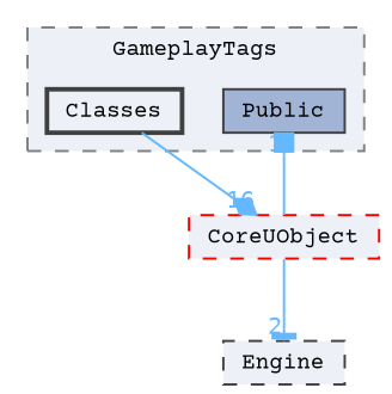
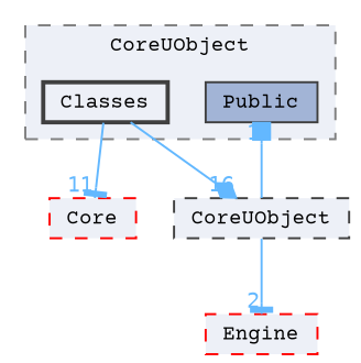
  digraph {
    compound=true
    fontname="Courier Prime"
    node [color=red fillcolor="#edf0f7" fontname="Courier Prime" fontsize=10 shape=box style="filled,dashed"]
    edge [arrowhead=tee color=steelblue1 fontcolor=steelblue1 fontname="Courier Prime" fontsize=10 labeldistance=1.5 labelfontname=Helvetica labelfontsize=10]
    n1 [color=grey25 fillcolor="#a2b4d6" height=0.2 label=Public style=filled width=0.4]
    n2 [color=grey25 height=0.2 label=Classes style="filled,bold" width=0.4]
-   n4 [height=0.2 label=CoreUObject width=0.4]
-   n5 [color=grey25 height=0.2 label=Engine width=0.4]
+   n3 [height=0.2 label=Core width=0.4]
+   n4 [color=grey25 height=0.2 label=CoreUObject width=0.4]
+   n5 [height=0.2 label=Engine width=0.4]
    subgraph cluster_1 {
      bgcolor="#edf0f7"
      fontsize=10
-     label=GameplayTags
+     label=CoreUObject
      pencolor=grey50
      style="filled,dashed"
      n1
      n2
    }
+   n2 -> n3 [headlabel=11]
    n2 -> n4 [arrowhead=diamond headlabel=16]
    n4 -> n1 [arrowhead=box headlabel=1]
    n4 -> n5 [headlabel=2]
  }
